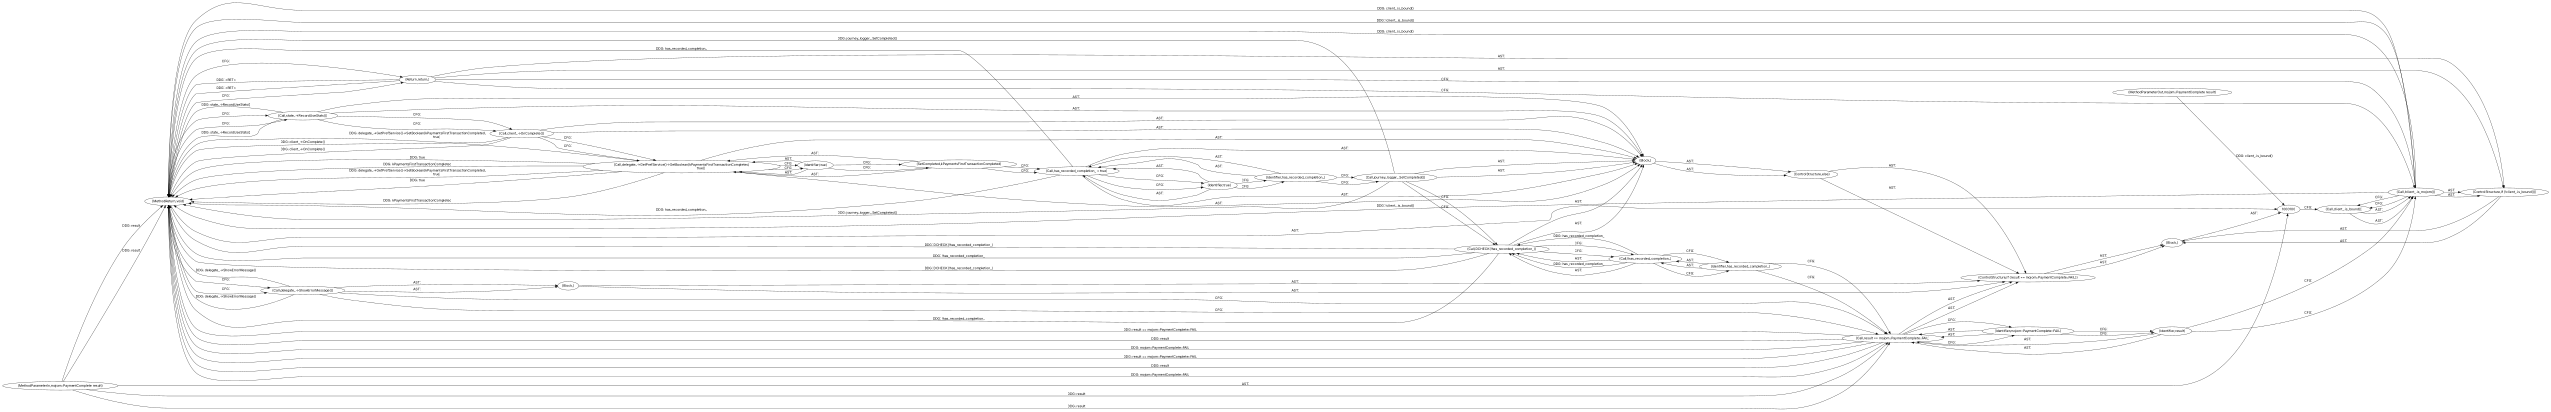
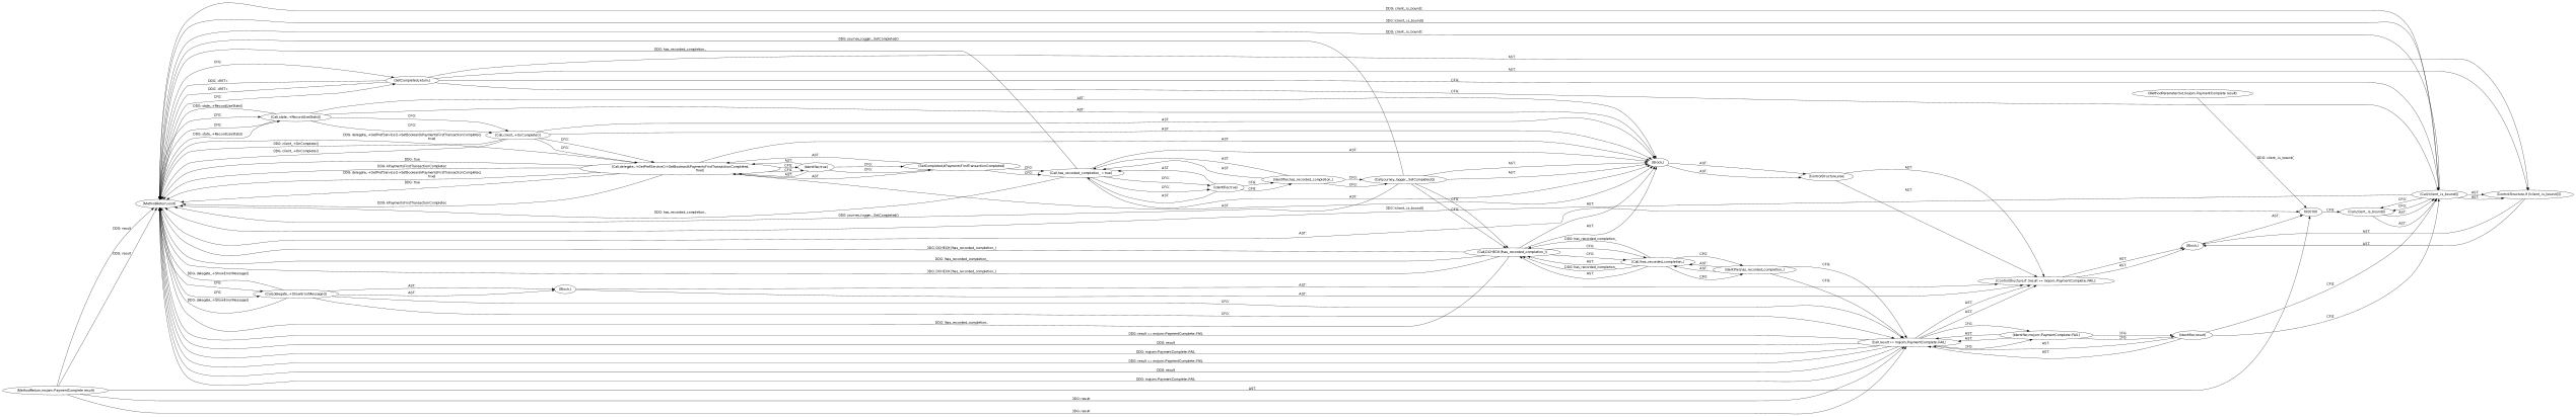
  digraph {
    fontname=Inter
    rankdir=LR
    node [fontname=Inter]
    edge [fontname=Inter]
    n1 [label="(MethodReturn,void)"]
    n2 [label="(Call,state_->RecordUseStats())"]
-   n3 [label="(Return,return;)"]
+   n3 [label="(SetCompleted,return;)"]
    n4 [label="(Call,delegate_->ShowErrorMessage())"]
    1000100
    n6 [label="(Block,)"]
    n7 [label="(Call,client_->OnComplete())"]
    n8 [label="(ControlStructure,if (!client_.is_bound()))"]
-   n9 [label="(Call,!client_.is_mojom())"]
+   n9 [label="(Call,!client_.is_bound())"]
    n10 [label="(Call,result == mojom::PaymentComplete::FAIL)"]
    n11 [label="(Block,)"]
    n12 [label="(Call,client_.is_bound())"]
-   n13 [label="(MethodParameterIn,mojom::PaymentComplete result)"]
+   n13 [label="(MethodReturn,mojom::PaymentComplete result)"]
    n14 [label="(Identifier,mojom::PaymentComplete::FAIL)"]
    n15 [label="(ControlStructure,if (result == mojom::PaymentComplete::FAIL))"]
    n16 [label="(MethodParameterOut,mojom::PaymentComplete result)"]
    n17 [label="(Block,)"]
    n18 [label="(Identifier,true)"]
    n19 [label="(Call,has_recorded_completion_ = true)"]
    n20 [label="(Identifier,has_recorded_completion_)"]
    n21 [label="(Call,journey_logger_.SetCompleted())"]
    n22 [label="(ControlStructure,else)"]
    n23 [label="(Call,DCHECK(!has_recorded_completion_))"]
    n24 [label="(Call,delegate_->GetPrefService()->SetBoolean(kPaymentsFirstTransactionCompleted,\n                                            true))"]
    n25 [label="(Identifier,true)"]
    n26 [label="(SetCompleted,kPaymentsFirstTransactionCompleted)"]
    n27 [label="(Identifier,result)"]
    n28 [label="(Call,!has_recorded_completion_)"]
    n29 [label="(Identifier,has_recorded_completion_)"]
    n1 -> n2 [label="CFG: "]
    n1 -> n2 [label="CFG: "]
    n1 -> n3 [label="CFG: "]
    n1 -> n3 [label="CFG: "]
    n1 -> n4 [label="CFG: "]
    n1 -> n4 [label="CFG: "]
    n1 -> 1000100 [label="AST: "]
    n2 -> n1 [label="DDG: state_->RecordUseStats()"]
    n2 -> n1 [label="DDG: state_->RecordUseStats()"]
    n2 -> n6 [label="AST: "]
    n2 -> n6 [label="AST: "]
    n2 -> n7 [label="CFG: "]
    n2 -> n7 [label="CFG: "]
    n3 -> n1 [label="DDG: <RET>"]
    n3 -> n1 [label="DDG: <RET>"]
    n3 -> n8 [label="AST: "]
    n3 -> n8 [label="AST: "]
    n3 -> n9 [label="CFG: "]
    n3 -> n9 [label="CFG: "]
    n4 -> n1 [label="DDG: delegate_->ShowErrorMessage()"]
    n4 -> n1 [label="DDG: delegate_->ShowErrorMessage()"]
    n4 -> n10 [label="CFG: "]
    n4 -> n10 [label="CFG: "]
    n4 -> n11 [label="AST: "]
    n4 -> n11 [label="AST: "]
    1000100 -> n12 [label="CFG: "]
    n6 -> n22 [label="AST: "]
    n6 -> n22 [label="AST: "]
    n7 -> n1 [label="DDG: client_->OnComplete()"]
    n7 -> n1 [label="DDG: client_->OnComplete()"]
    n7 -> n6 [label="AST: "]
    n7 -> n6 [label="AST: "]
    n7 -> n24 [label="CFG: "]
    n7 -> n24 [label="CFG: "]
    n8 -> n17 [label="AST: "]
    n8 -> n17 [label="AST: "]
    n9 -> n1 [label="DDG: !client_.is_bound()"]
    n9 -> n1 [label="DDG: client_.is_bound()"]
    n9 -> n1 [label="DDG: !client_.is_bound()"]
    n9 -> n1 [label="DDG: client_.is_bound()"]
    n9 -> n8 [label="AST: "]
    n9 -> n8 [label="AST: "]
    n9 -> n12 [label="CFG: "]
    n9 -> n12 [label="CFG: "]
    n10 -> n1 [label="DDG: result == mojom::PaymentComplete::FAIL"]
    n10 -> n1 [label="DDG: result"]
    n10 -> n1 [label="DDG: mojom::PaymentComplete::FAIL"]
    n10 -> n1 [label="DDG: result == mojom::PaymentComplete::FAIL"]
    n10 -> n1 [label="DDG: result"]
    n10 -> n1 [label="DDG: mojom::PaymentComplete::FAIL"]
    n10 -> n14 [label="CFG: "]
    n10 -> n14 [label="CFG: "]
    n10 -> n15 [label="AST: "]
    n10 -> n15 [label="AST: "]
    n11 -> n15 [label="AST: "]
    n11 -> n15 [label="AST: "]
    n12 -> n9 [label="AST: "]
    n12 -> n9 [label="AST: "]
    n13 -> n1 [label="DDG: result"]
    n13 -> n1 [label="DDG: result"]
    n13 -> 1000100 [label="AST: "]
    n13 -> n10 [label="DDG: result"]
    n13 -> n10 [label="DDG: result"]
    n14 -> n10 [label="AST: "]
    n14 -> n10 [label="AST: "]
    n14 -> n27 [label="CFG: "]
    n14 -> n27 [label="CFG: "]
    n15 -> n17 [label="AST: "]
    n15 -> n17 [label="AST: "]
    n16 -> 1000100 [label="DDG: client_.is_bound()"]
    n17 -> 1000100 [label="AST: "]
    n18 -> n19 [label="AST: "]
    n18 -> n19 [label="AST: "]
    n18 -> n20 [label="CFG: "]
    n18 -> n20 [label="CFG: "]
    n19 -> n1 [label="DDG: has_recorded_completion_"]
    n19 -> n1 [label="DDG: has_recorded_completion_"]
    n19 -> n6 [label="AST: "]
    n19 -> n6 [label="AST: "]
    n19 -> n18 [label="CFG: "]
    n19 -> n18 [label="CFG: "]
    n20 -> n19 [label="AST: "]
    n20 -> n19 [label="AST: "]
    n20 -> n21 [label="CFG: "]
    n20 -> n21 [label="CFG: "]
    n21 -> n1 [label="DDG: journey_logger_.SetCompleted()"]
    n21 -> n1 [label="DDG: journey_logger_.SetCompleted()"]
    n21 -> n6 [label="AST: "]
    n21 -> n6 [label="AST: "]
    n21 -> n23 [label="CFG: "]
    n21 -> n23 [label="CFG: "]
    n22 -> n15 [label="AST: "]
    n22 -> n15 [label="AST: "]
    n23 -> n1 [label="DDG: DCHECK(!has_recorded_completion_)"]
    n23 -> n1 [label="DDG: !has_recorded_completion_"]
    n23 -> n1 [label="DDG: DCHECK(!has_recorded_completion_)"]
    n23 -> n1 [label="DDG: !has_recorded_completion_"]
    n23 -> n6 [label="AST: "]
    n23 -> n6 [label="AST: "]
    n23 -> n28 [label="CFG: "]
    n23 -> n28 [label="CFG: "]
    n24 -> n1 [label="DDG: kPaymentsFirstTransactionCompleted"]
    n24 -> n1 [label="DDG: delegate_->GetPrefService()->SetBoolean(kPaymentsFirstTransactionCompleted,\n                                            true)"]
    n24 -> n1 [label="DDG: true"]
    n24 -> n1 [label="DDG: kPaymentsFirstTransactionCompleted"]
    n24 -> n1 [label="DDG: delegate_->GetPrefService()->SetBoolean(kPaymentsFirstTransactionCompleted,\n                                            true)"]
    n24 -> n1 [label="DDG: true"]
    n24 -> n6 [label="AST: "]
    n24 -> n6 [label="AST: "]
    n24 -> n25 [label="CFG: "]
    n24 -> n25 [label="CFG: "]
    n25 -> n24 [label="AST: "]
    n25 -> n24 [label="AST: "]
    n25 -> n26 [label="CFG: "]
    n25 -> n26 [label="CFG: "]
    n26 -> n19 [label="CFG: "]
    n26 -> n19 [label="CFG: "]
    n26 -> n24 [label="AST: "]
    n26 -> n24 [label="AST: "]
    n27 -> n9 [label="CFG: "]
    n27 -> n9 [label="CFG: "]
    n27 -> n10 [label="AST: "]
    n27 -> n10 [label="AST: "]
    n28 -> n23 [label="AST: "]
    n28 -> n23 [label="DDG: has_recorded_completion_"]
    n28 -> n23 [label="AST: "]
    n28 -> n23 [label="DDG: has_recorded_completion_"]
    n28 -> n29 [label="CFG: "]
    n28 -> n29 [label="CFG: "]
    n29 -> n10 [label="CFG: "]
    n29 -> n10 [label="CFG: "]
    n29 -> n28 [label="AST: "]
    n29 -> n28 [label="AST: "]
  }
